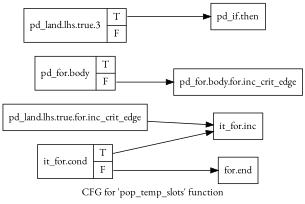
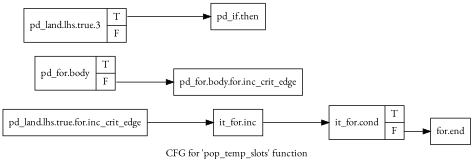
  digraph {
    fontname="EB Garamond"
    label="CFG for 'pop_temp_slots' function"
    rankdir=LR
    node [fontname="EB Garamond" shape=record]
    edge [fontname="EB Garamond"]
    n1 [label="{it_for.cond|{<s0>T|<s1>F}}"]
    n2 [label="{for.end}"]
    n3 [label="{pd_for.body|{<s0>T|<s1>F}}"]
    n4 [label="{pd_for.body.for.inc_crit_edge}"]
    n5 [label="{pd_land.lhs.true.3|{<s0>T|<s1>F}}"]
    n6 [label="{pd_if.then}"]
    n7 [label="{pd_land.lhs.true.for.inc_crit_edge}"]
    n8 [label="{it_for.inc}"]
    n1 -> n2 [tailport=s1]
    n3 -> n4 [tailport=s1]
    n5 -> n6 [tailport=s0]
    n7 -> n8
-   n1 -> n8
+   n8 -> n1
  }
